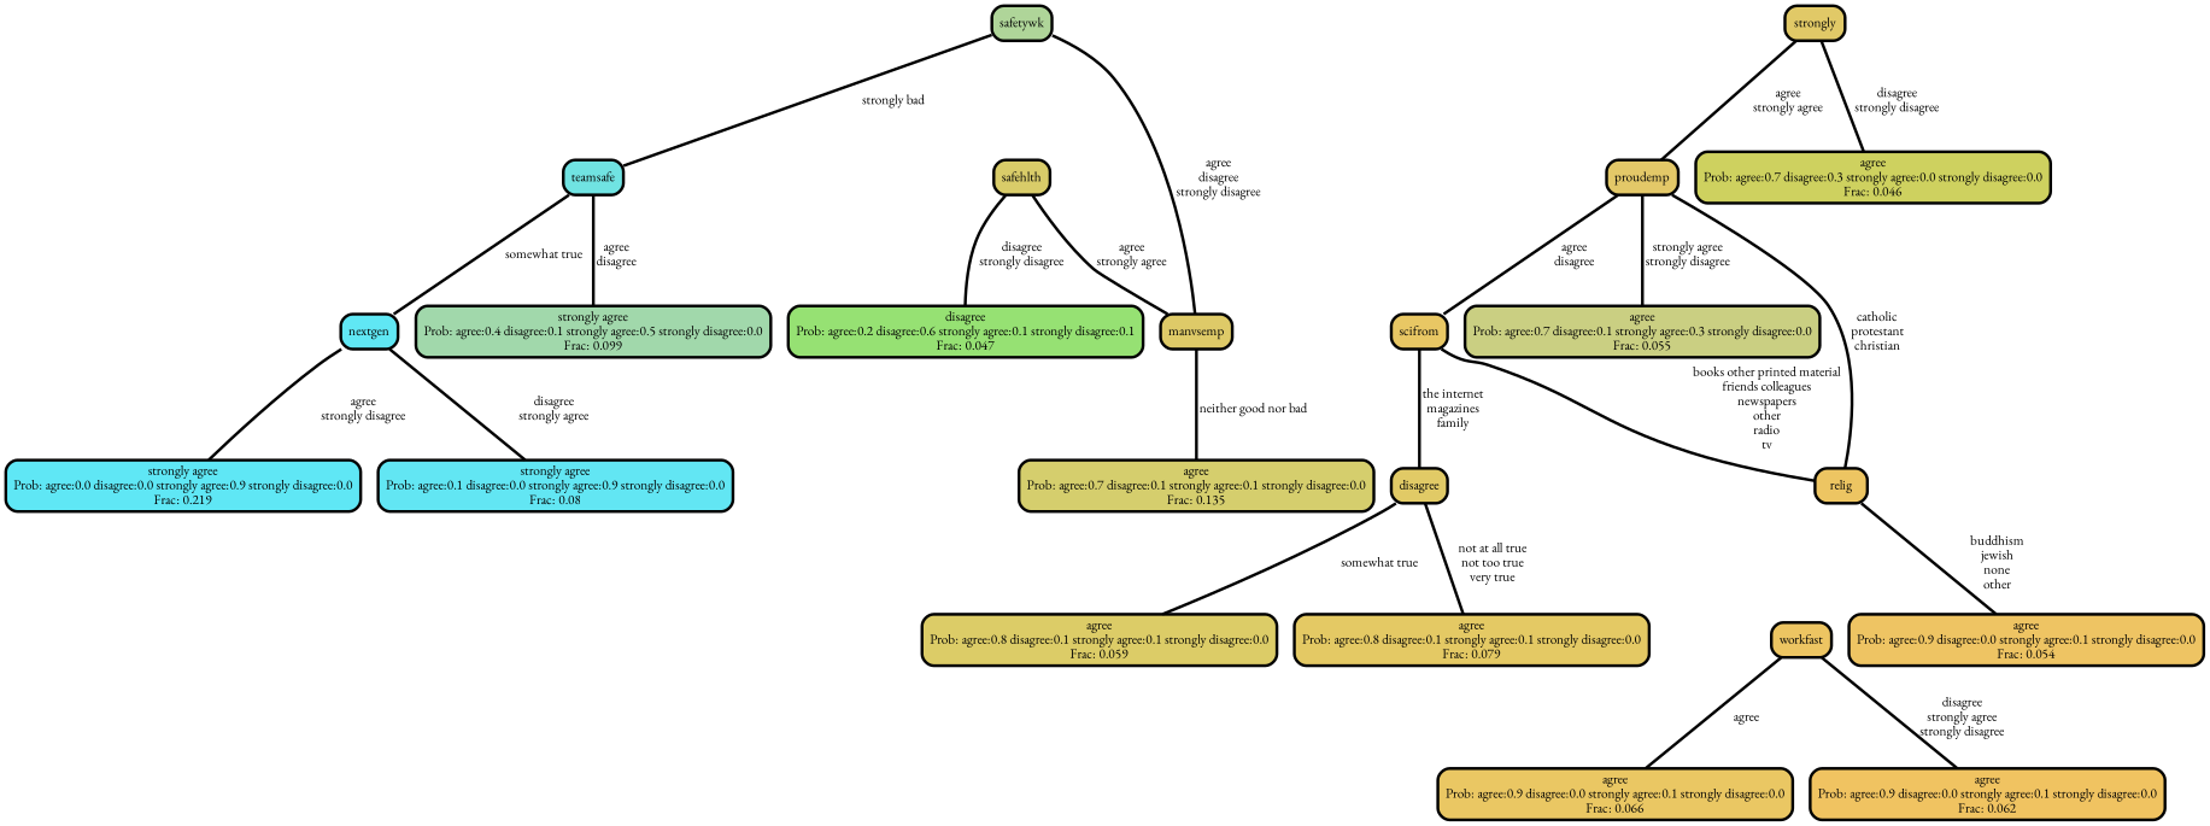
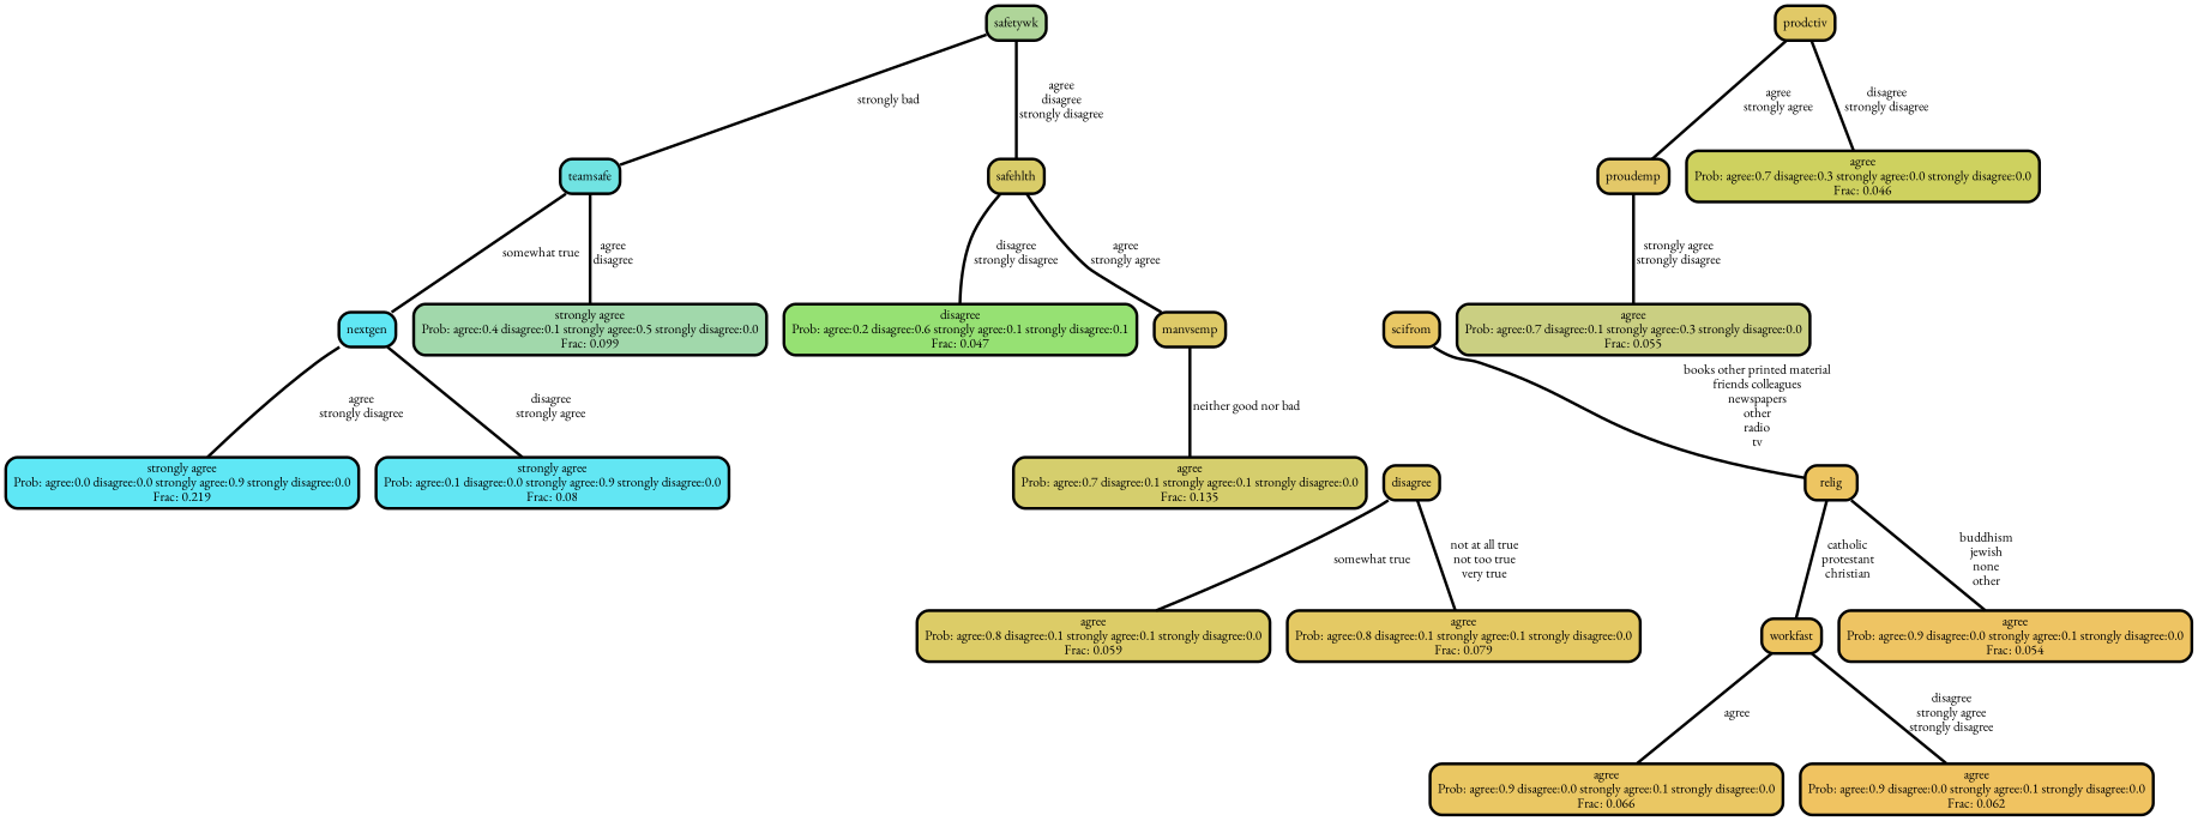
  graph {
    fontname="EB Garamond"
    ranksep="0 equally"
    splines=straight
    node [color=black fillcolor="#edc562" fontcolor=black fontname="EB Garamond" penwidth=3 shape=box style="filled, rounded"]
    edge [color=black fontname="EB Garamond" penwidth=3]
    n1 [fillcolor="#a1d8ab" label="strongly agree\nProb: agree:0.4 disagree:0.1 strongly agree:0.5 strongly disagree:0.0\nFrac: 0.099"]
    n2 [fillcolor="#70e3e2" label=teamsafe]
    n3 [fillcolor="#60e7f4" label=nextgen]
    n4 [fillcolor="#62e6f3" label="strongly agree\nProb: agree:0.1 disagree:0.0 strongly agree:0.9 strongly disagree:0.0\nFrac: 0.08"]
    n5 [fillcolor="#5fe7f5" label="strongly agree\nProb: agree:0.0 disagree:0.0 strongly agree:0.9 strongly disagree:0.0\nFrac: 0.219"]
    n6 [fillcolor="#afd599" label=safetywk]
    n7 [fillcolor="#d9cc69" label=safehlth]
    n8 [fillcolor="#deca68" label=manvsemp]
    n9 [fillcolor="#96e173" label="disagree\nProb: agree:0.2 disagree:0.6 strongly agree:0.1 strongly disagree:0.1\nFrac: 0.047"]
    n10 [fillcolor="#d5ce6d" label="agree\nProb: agree:0.7 disagree:0.1 strongly agree:0.1 strongly disagree:0.0\nFrac: 0.135"]
-   n11 [fillcolor="#e1c967" label=strongly]
+   n11 [fillcolor="#e1c967" label=prodctiv]
    n12 [fillcolor="#e3c868" label=proudemp]
    n13 [fillcolor="#ced15f" label="agree\nProb: agree:0.7 disagree:0.3 strongly agree:0.0 strongly disagree:0.0\nFrac: 0.046"]
    n14 [fillcolor="#dccc67" label="agree\nProb: agree:0.8 disagree:0.1 strongly agree:0.1 strongly disagree:0.0\nFrac: 0.059"]
    n15 [fillcolor="#e1ca66" label=disagree]
    n16 [fillcolor="#e4c964" label="agree\nProb: agree:0.8 disagree:0.1 strongly agree:0.1 strongly disagree:0.0\nFrac: 0.079"]
    n17 [fillcolor="#e8c764" label=scifrom]
    n18 [label=relig]
    n19 [label=workfast]
    n20 [fillcolor="#eec463" label="agree\nProb: agree:0.9 disagree:0.0 strongly agree:0.1 strongly disagree:0.0\nFrac: 0.054"]
    n21 [fillcolor="#eac763" label="agree\nProb: agree:0.9 disagree:0.0 strongly agree:0.1 strongly disagree:0.0\nFrac: 0.066"]
    n22 [fillcolor="#f0c361" label="agree\nProb: agree:0.9 disagree:0.0 strongly agree:0.1 strongly disagree:0.0\nFrac: 0.062"]
    n23 [fillcolor="#cacf82" label="agree\nProb: agree:0.7 disagree:0.1 strongly agree:0.3 strongly disagree:0.0\nFrac: 0.055"]
    subgraph sub_1 {
      rank=same
    }
    n2 -- n1 [label=" agree\n disagree"]
    n2 -- n3 [label=" somewhat true"]
    n3 -- n4 [label=" disagree\n strongly agree"]
    n3 -- n5 [label=" agree\n strongly disagree"]
    n6 -- n2 [label=" strongly bad"]
-   n6 -- n8 [label=" agree\n disagree\n strongly disagree"]
+   n6 -- n7 [label=" agree\n disagree\n strongly disagree"]
    n7 -- n8 [label=" agree\n strongly agree"]
    n7 -- n9 [label=" disagree\n strongly disagree"]
    n8 -- n10 [label=" neither good nor bad"]
    n11 -- n12 [label=" agree\n strongly agree"]
    n11 -- n13 [label=" disagree\n strongly disagree"]
-   n12 -- n17 [label=" agree\n disagree"]
    n12 -- n23 [label=" strongly agree\n strongly disagree"]
    n15 -- n14 [label=" somewhat true"]
    n15 -- n16 [label=" not at all true\n not too true\n very true"]
-   n17 -- n15 [label=" the internet\n magazines\n family"]
    n17 -- n18 [label=" books other printed material\n friends colleagues\n newspapers\n other\n radio\n tv"]
-   n18 -- n12 [label=" catholic\n protestant\n christian"]
+   n18 -- n19 [label=" catholic\n protestant\n christian"]
    n18 -- n20 [label=" buddhism\n jewish\n none\n other"]
    n19 -- n21 [label=" agree"]
    n19 -- n22 [label=" disagree\n strongly agree\n strongly disagree"]
  }
